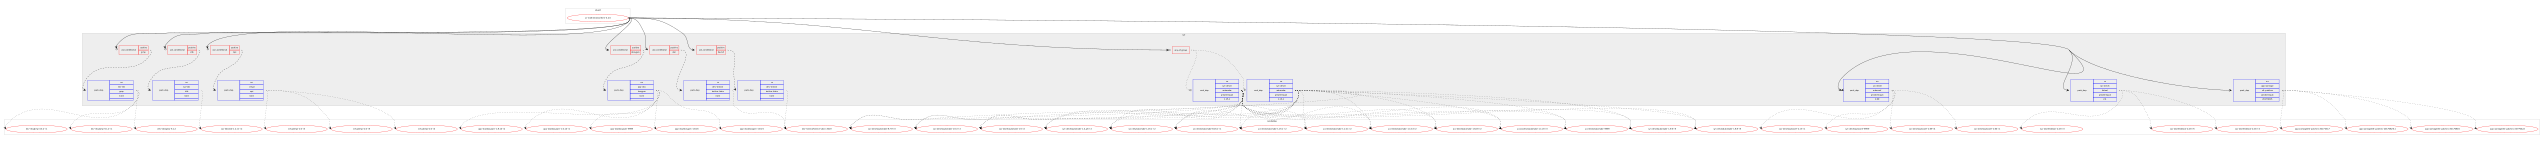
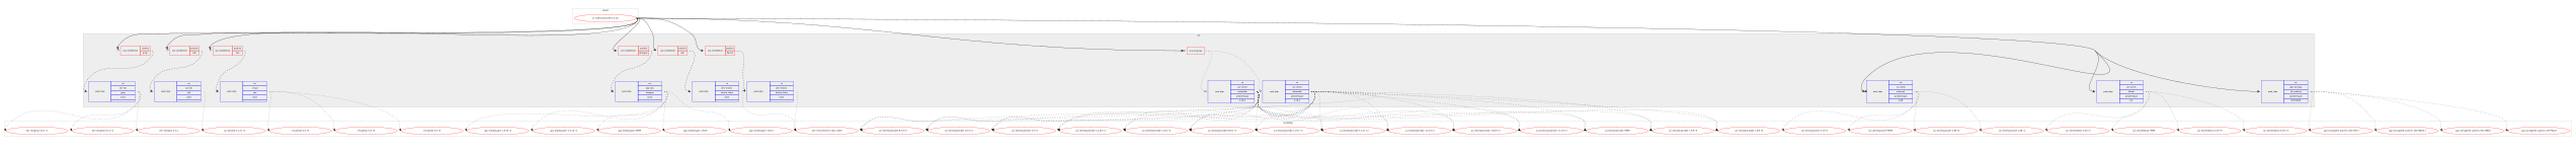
  digraph {
    compound=true
    concentrate=true
    fontname=Nunito
    fontsize=10
    newrank=true
    rankdir=TB
    ranksep=1.5
    node [color=red fontname=Nunito fontsize=10]
    edge [arrowhead=vee fontname=Nunito headport=w style=dotted tailport=e weight=100]
    n1 [label="sci-mathematics/form-4.2.0" width=4]
    n2 [color=blue label=<<TABLE BORDER="0" CELLBORDER="1" CELLSPACING="0" CELLPADDING="4" WIDTH="220"><TR><TD ROWSPAN="6" CELLPADDING="30">pack_dep</TD></TR><TR><TD WIDTH="110">no</TD></TR><TR><TD>sys-devel</TD></TR><TR><TD>automake</TD></TR><TR><TD>greaterequal</TD></TR><TR><TD>1.16.1</TD></TR></TABLE>> shape=none]
    n3 [color=blue label=<<TABLE BORDER="0" CELLBORDER="1" CELLSPACING="0" CELLPADDING="4" WIDTH="220"><TR><TD ROWSPAN="6" CELLPADDING="30">pack_dep</TD></TR><TR><TD WIDTH="110">no</TD></TR><TR><TD>sys-devel</TD></TR><TR><TD>automake</TD></TR><TR><TD>greaterequal</TD></TR><TR><TD>1.15.1</TD></TR></TABLE>> shape=none]
    n4 [label=<<TABLE BORDER="0" CELLBORDER="1" CELLSPACING="0" CELLPADDING="4"><TR><TD CELLPADDING="10">any_of_group</TD></TR></TABLE>> shape=none]
    n5 [color=blue label=<<TABLE BORDER="0" CELLBORDER="1" CELLSPACING="0" CELLPADDING="4" WIDTH="220"><TR><TD ROWSPAN="6" CELLPADDING="30">pack_dep</TD></TR><TR><TD WIDTH="110">no</TD></TR><TR><TD>sys-devel</TD></TR><TR><TD>libtool</TD></TR><TR><TD>greaterequal</TD></TR><TR><TD>2.4</TD></TR></TABLE>> shape=none]
    n6 [color=blue label=<<TABLE BORDER="0" CELLBORDER="1" CELLSPACING="0" CELLPADDING="4" WIDTH="220"><TR><TD ROWSPAN="6" CELLPADDING="30">pack_dep</TD></TR><TR><TD WIDTH="110">no</TD></TR><TR><TD>dev-texlive</TD></TR><TR><TD>texlive-latex</TD></TR><TR><TD>none</TD></TR><TR><TD></TD></TR></TABLE>> shape=none]
    n7 [label=<<TABLE BORDER="0" CELLBORDER="1" CELLSPACING="0" CELLPADDING="4"><TR><TD ROWSPAN="3" CELLPADDING="10">use_conditional</TD></TR><TR><TD>positive</TD></TR><TR><TD>devref</TD></TR></TABLE>> shape=none]
    n8 [color=blue label=<<TABLE BORDER="0" CELLBORDER="1" CELLSPACING="0" CELLPADDING="4" WIDTH="220"><TR><TD ROWSPAN="6" CELLPADDING="30">pack_dep</TD></TR><TR><TD WIDTH="110">no</TD></TR><TR><TD>dev-texlive</TD></TR><TR><TD>texlive-latex</TD></TR><TR><TD>none</TD></TR><TR><TD></TD></TR></TABLE>> shape=none]
    n9 [label=<<TABLE BORDER="0" CELLBORDER="1" CELLSPACING="0" CELLPADDING="4"><TR><TD ROWSPAN="3" CELLPADDING="10">use_conditional</TD></TR><TR><TD>positive</TD></TR><TR><TD>doc</TD></TR></TABLE>> shape=none]
    n10 [color=blue label=<<TABLE BORDER="0" CELLBORDER="1" CELLSPACING="0" CELLPADDING="4" WIDTH="220"><TR><TD ROWSPAN="6" CELLPADDING="30">pack_dep</TD></TR><TR><TD WIDTH="110">no</TD></TR><TR><TD>app-doc</TD></TR><TR><TD>doxygen</TD></TR><TR><TD>none</TD></TR><TR><TD></TD></TR></TABLE>> shape=none]
    n11 [label=<<TABLE BORDER="0" CELLBORDER="1" CELLSPACING="0" CELLPADDING="4"><TR><TD ROWSPAN="3" CELLPADDING="10">use_conditional</TD></TR><TR><TD>positive</TD></TR><TR><TD>doxygen</TD></TR></TABLE>> shape=none]
    n12 [color=blue label=<<TABLE BORDER="0" CELLBORDER="1" CELLSPACING="0" CELLPADDING="4" WIDTH="220"><TR><TD ROWSPAN="6" CELLPADDING="30">pack_dep</TD></TR><TR><TD WIDTH="110">no</TD></TR><TR><TD>app-portage</TD></TR><TR><TD>elt-patches</TD></TR><TR><TD>greaterequal</TD></TR><TR><TD>20170815</TD></TR></TABLE>> shape=none]
    n13 [color=blue label=<<TABLE BORDER="0" CELLBORDER="1" CELLSPACING="0" CELLPADDING="4" WIDTH="220"><TR><TD ROWSPAN="6" CELLPADDING="30">pack_dep</TD></TR><TR><TD WIDTH="110">no</TD></TR><TR><TD>sys-devel</TD></TR><TR><TD>autoconf</TD></TR><TR><TD>greaterequal</TD></TR><TR><TD>2.69</TD></TR></TABLE>> shape=none]
    n14 [color=blue label=<<TABLE BORDER="0" CELLBORDER="1" CELLSPACING="0" CELLPADDING="4" WIDTH="220"><TR><TD ROWSPAN="6" CELLPADDING="30">pack_dep</TD></TR><TR><TD WIDTH="110">no</TD></TR><TR><TD>dev-libs</TD></TR><TR><TD>gmp</TD></TR><TR><TD>none</TD></TR><TR><TD></TD></TR></TABLE>> shape=none]
    n15 [label=<<TABLE BORDER="0" CELLBORDER="1" CELLSPACING="0" CELLPADDING="4"><TR><TD ROWSPAN="3" CELLPADDING="10">use_conditional</TD></TR><TR><TD>positive</TD></TR><TR><TD>gmp</TD></TR></TABLE>> shape=none]
    n16 [color=blue label=<<TABLE BORDER="0" CELLBORDER="1" CELLSPACING="0" CELLPADDING="4" WIDTH="220"><TR><TD ROWSPAN="6" CELLPADDING="30">pack_dep</TD></TR><TR><TD WIDTH="110">no</TD></TR><TR><TD>virtual</TD></TR><TR><TD>mpi</TD></TR><TR><TD>none</TD></TR><TR><TD></TD></TR></TABLE>> shape=none]
    n17 [label=<<TABLE BORDER="0" CELLBORDER="1" CELLSPACING="0" CELLPADDING="4"><TR><TD ROWSPAN="3" CELLPADDING="10">use_conditional</TD></TR><TR><TD>positive</TD></TR><TR><TD>mpi</TD></TR></TABLE>> shape=none]
    n18 [color=blue label=<<TABLE BORDER="0" CELLBORDER="1" CELLSPACING="0" CELLPADDING="4" WIDTH="220"><TR><TD ROWSPAN="6" CELLPADDING="30">pack_dep</TD></TR><TR><TD WIDTH="110">no</TD></TR><TR><TD>sys-libs</TD></TR><TR><TD>zlib</TD></TR><TR><TD>none</TD></TR><TR><TD></TD></TR></TABLE>> shape=none]
    n19 [label=<<TABLE BORDER="0" CELLBORDER="1" CELLSPACING="0" CELLPADDING="4"><TR><TD ROWSPAN="3" CELLPADDING="10">use_conditional</TD></TR><TR><TD>positive</TD></TR><TR><TD>zlib</TD></TR></TABLE>> shape=none]
    n20 [label="sys-positive/automake-1.11.6-r3" width=4]
    n21 [label="sys-devel/automake-1.62.6-r2" width=4]
    n22 [label="sys-devel/automake-1.13.4-r2" width=4]
    n23 [label="sys-devel/automake-1.14.1-r2" width=4]
    n24 [label="sys-devel/automake-1.15.1-r2" width=4]
    n25 [label="sys-devel/automake-8.16.1-r1" width=4]
-   n26 [label="sys-dev/automake-1.16.1-r2" width=4]
+   n26 [label="sys-devel/automake-1.16.1-r2" width=4]
    n27 [label="sys-devel/automake-1.4_p6-r2" width=4]
    n28 [label="sys-devel/automake-1.5-r2" width=4]
    n29 [label="sys-devel/automake-1.6.3-r2" width=4]
    n30 [label="sys-devel/automake-8.7.9-r3" width=4]
    n31 [label="sys-devel/automake-1.8.5-r5" width=4]
    n32 [label="sys-devel/automake-1.9.6-r5" width=4]
    n33 [label="sys-devel/automake-9999" width=4]
    n34 [label="dev-texlive/texlive-latex-2019" width=4]
    n35 [label="app-doc/doxygen-1.0.14-r1" width=4]
    n36 [label="app-doc/doxygen-1.8.14-r2" width=4]
    n37 [label="app-doc/doxygen-1.8.15" width=4]
    n38 [label="app-doc/doxygen-1.8.16" width=4]
    n39 [label="app-doc/doxygen-9999" width=4]
    n40 [label="app-portage/elt-patches-20170317" width=4]
    n41 [label="app-portage/elt-patches-20770422" width=4]
    n42 [label="app-portage/elt-patches-20170815" width=4]
    n43 [label="app-portage/elt-patches-20170826.1" width=4]
    n44 [label="sys-devel/autoconf-2.13-r1" width=4]
    n45 [label="sys-devel/autoconf-2.64-r1" width=4]
    n46 [label="sys-devel/autoconf-2.69-r4" width=4]
    n47 [label="sys-devel/autoconf-9999" width=4]
    n48 [label="sys-devel/libtool-2.4.6-r3" width=4]
    n49 [label="sys-devel/libtool-2.4.6-r4" width=4]
    n50 [label="sys-devel/libtool-2.4.6-r5" width=4]
+   n51 [label="sys-devel/libtool-9999" width=4]
    n52 [label="dev-libs/gmp-4.3.2-r1" width=4]
    n53 [label="dev-libs/gmp-6.1.2" width=4]
    n54 [label="dev-libs/gmp-6.1.2-r1" width=4]
    n55 [label="virtual/mpi-2.0-r3" width=4]
    n56 [label="virtual/mpi-2.0-r4" width=4]
    n57 [label="virtual/mpi-2.0-r5" width=4]
    n58 [label="sys-libs/zlib-1.2.11-r2" width=4]
    subgraph cluster_1 {
      color=gray
      label=<<i>ebuild</i>>
      rank=same
      n1
    }
    subgraph cluster_2 {
      color=gray
      label=<<i>dependencies</i>>
      subgraph cluster_3 {
        color=gray
        fillcolor="#eeeeee"
        label=<<i>compile</i>>
        style=filled
        subgraph sub_4 {
          color=gray
          fillcolor="#eeeeee"
          label=<<i>compile</i>>
          style=filled
          n4
          subgraph sub_5 {
            color=gray
            fillcolor="#eeeeee"
            label=<<i>compile</i>>
            style=filled
            n2
          }
          subgraph sub_6 {
            color=gray
            fillcolor="#eeeeee"
            label=<<i>compile</i>>
            style=filled
            n3
          }
        }
        subgraph sub_7 {
          color=gray
          fillcolor="#eeeeee"
          label=<<i>compile</i>>
          style=filled
          n5
        }
        subgraph sub_8 {
          color=gray
          fillcolor="#eeeeee"
          label=<<i>compile</i>>
          style=filled
          n7
          subgraph sub_9 {
            color=gray
            fillcolor="#eeeeee"
            label=<<i>compile</i>>
            style=filled
            n6
          }
        }
        subgraph sub_10 {
          color=gray
          fillcolor="#eeeeee"
          label=<<i>compile</i>>
          style=filled
          n9
          subgraph sub_11 {
            color=gray
            fillcolor="#eeeeee"
            label=<<i>compile</i>>
            style=filled
            n8
          }
        }
        subgraph sub_12 {
          color=gray
          fillcolor="#eeeeee"
          label=<<i>compile</i>>
          style=filled
          n11
          subgraph sub_13 {
            color=gray
            fillcolor="#eeeeee"
            label=<<i>compile</i>>
            style=filled
            n10
          }
        }
        subgraph sub_14 {
          color=gray
          fillcolor="#eeeeee"
          label=<<i>compile</i>>
          style=filled
          n12
        }
        subgraph sub_15 {
          color=gray
          fillcolor="#eeeeee"
          label=<<i>compile</i>>
          style=filled
          n13
        }
      }
      subgraph cluster_16 {
        color=gray
        fillcolor="#eeeeee"
        label=<<i>compile and run</i>>
        style=filled
        subgraph sub_17 {
          color=gray
          fillcolor="#eeeeee"
          label=<<i>compile and run</i>>
          style=filled
          n15
          subgraph sub_18 {
            color=gray
            fillcolor="#eeeeee"
            label=<<i>compile and run</i>>
            style=filled
            n14
          }
        }
        subgraph sub_19 {
          color=gray
          fillcolor="#eeeeee"
          label=<<i>compile and run</i>>
          style=filled
          n17
          subgraph sub_20 {
            color=gray
            fillcolor="#eeeeee"
            label=<<i>compile and run</i>>
            style=filled
            n16
          }
        }
        subgraph sub_21 {
          color=gray
          fillcolor="#eeeeee"
          label=<<i>compile and run</i>>
          style=filled
          n19
          subgraph sub_22 {
            color=gray
            fillcolor="#eeeeee"
            label=<<i>compile and run</i>>
            style=filled
            n18
          }
        }
      }
      subgraph cluster_23 {
        color=gray
        fillcolor="#eeeeee"
        label=<<i>run</i>>
        style=filled
      }
    }
    subgraph cluster_24 {
      color=gray
      label=<<i>candidates</i>>
      rank=same
      subgraph sub_25 {
        color=black
        label=<<i>candidates</i>>
        nodesep=1
        rank=same
        n20
        n21
        n22
        n23
        n24
        n25
        n26
        n27
        n28
        n29
        n30
        n31
        n32
        n33
      }
      subgraph sub_26 {
        color=black
        label=<<i>candidates</i>>
        nodesep=1
        rank=same
        n20
        n21
        n22
        n23
        n24
        n25
        n26
        n27
        n28
        n29
        n30
        n31
        n32
        n33
      }
      subgraph sub_27 {
        color=black
        label=<<i>candidates</i>>
        nodesep=1
        rank=same
        n34
      }
      subgraph sub_28 {
        color=black
        label=<<i>candidates</i>>
        nodesep=1
        rank=same
        n34
      }
      subgraph sub_29 {
        color=black
        label=<<i>candidates</i>>
        nodesep=1
        rank=same
        n35
        n36
        n37
        n38
        n39
      }
      subgraph sub_30 {
        color=black
        label=<<i>candidates</i>>
        nodesep=1
        rank=same
        n40
        n41
        n42
        n43
      }
      subgraph sub_31 {
        color=black
        label=<<i>candidates</i>>
        nodesep=1
        rank=same
        n44
        n45
        n46
        n47
      }
      subgraph sub_32 {
        color=black
        label=<<i>candidates</i>>
        nodesep=1
        rank=same
        n48
        n49
        n50
+       n51
      }
      subgraph sub_33 {
        color=black
        label=<<i>candidates</i>>
        nodesep=1
        rank=same
        n52
        n53
        n54
      }
      subgraph sub_34 {
        color=black
        label=<<i>candidates</i>>
        nodesep=1
        rank=same
        n55
        n56
        n57
      }
      subgraph sub_35 {
        color=black
        label=<<i>candidates</i>>
        nodesep=1
        rank=same
        n58
      }
    }
    n1 -> n4 [arrowhead=odotvee style=solid weight=20]
    n1 -> n5 [style=solid weight=20]
    n1 -> n7 [style=solid weight=20]
    n1 -> n9 [style=solid weight=20]
    n1 -> n11 [style=solid weight=20]
    n1 -> n12 [style=solid weight=20]
    n1 -> n13 [style=solid weight=20]
    n1 -> n15 [arrowhead=odotvee style=solid weight=20]
    n1 -> n17 [arrowhead=odotvee style=solid weight=20]
    n1 -> n19 [arrowhead=odotvee style=solid weight=20]
    n2 -> n20
    n2 -> n21
    n2 -> n22
    n2 -> n23
    n2 -> n24
    n2 -> n25
    n2 -> n26
    n2 -> n27
    n2 -> n28
    n2 -> n29
    n2 -> n30
    n2 -> n31
    n2 -> n32
    n2 -> n33
    n3 -> n20
    n3 -> n21
    n3 -> n22
    n3 -> n23
    n3 -> n24
    n3 -> n25
    n3 -> n26
    n3 -> n27
    n3 -> n28
    n3 -> n29
    n3 -> n30
    n3 -> n31
    n3 -> n32
    n3 -> n33
    n4 -> n2 [arrowhead=oinv weight=20]
    n4 -> n3 [arrowhead=oinv weight=20]
    n5 -> n48
    n5 -> n49
    n5 -> n50
+   n5 -> n51
    n6 -> n34
    n7 -> n6 [style=dashed weight=20]
    n8 -> n34
    n9 -> n8 [style=dashed weight=20]
    n10 -> n35
    n10 -> n36
    n10 -> n37
    n10 -> n38
    n10 -> n39
    n11 -> n10 [style=dashed weight=20]
    n12 -> n40
    n12 -> n41
    n12 -> n42
    n12 -> n43
    n13 -> n44
    n13 -> n45
    n13 -> n46
    n13 -> n47
    n14 -> n52
    n14 -> n53
    n14 -> n54
    n15 -> n14 [style=dashed weight=20]
    n16 -> n55
    n16 -> n56
    n16 -> n57
    n17 -> n16 [style=dashed weight=20]
    n18 -> n58
    n19 -> n18 [style=dashed weight=20]
  }
